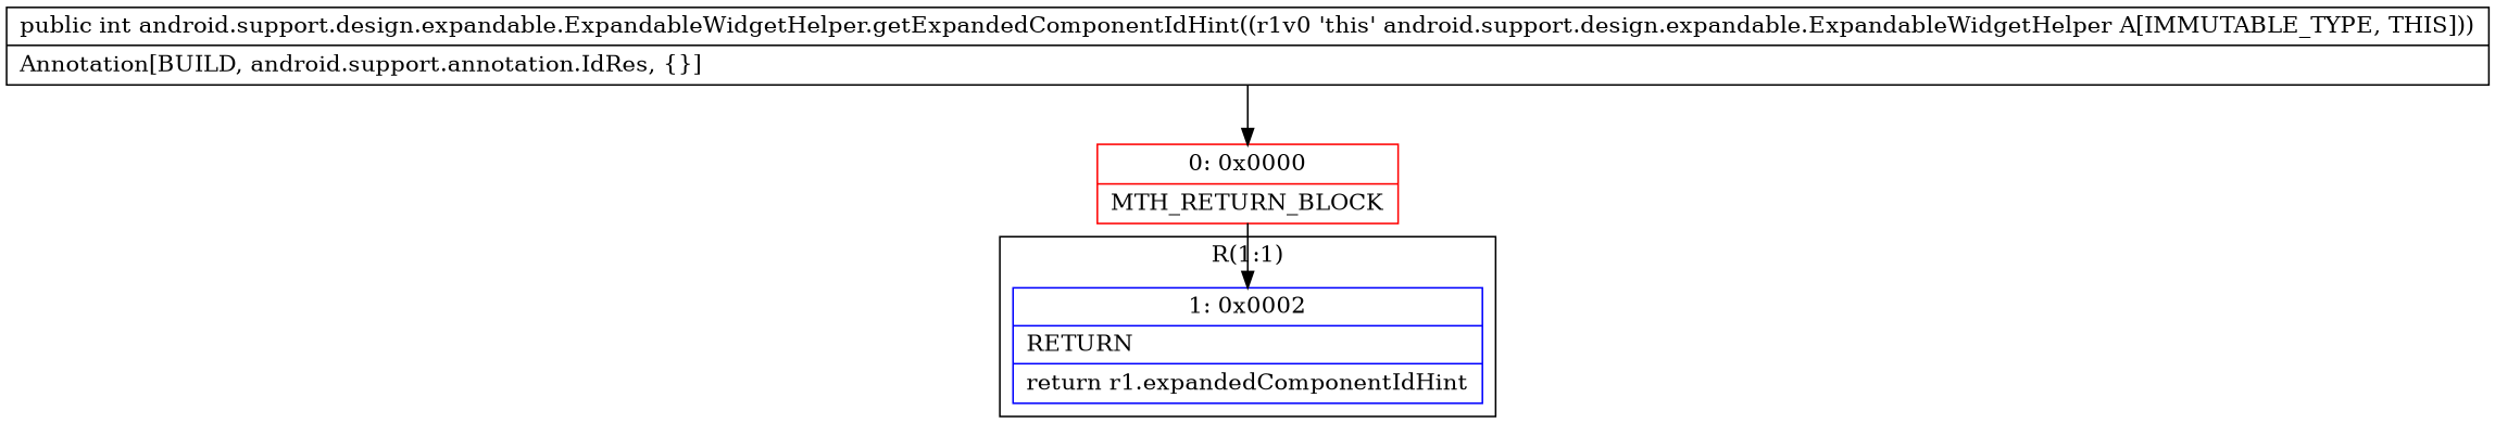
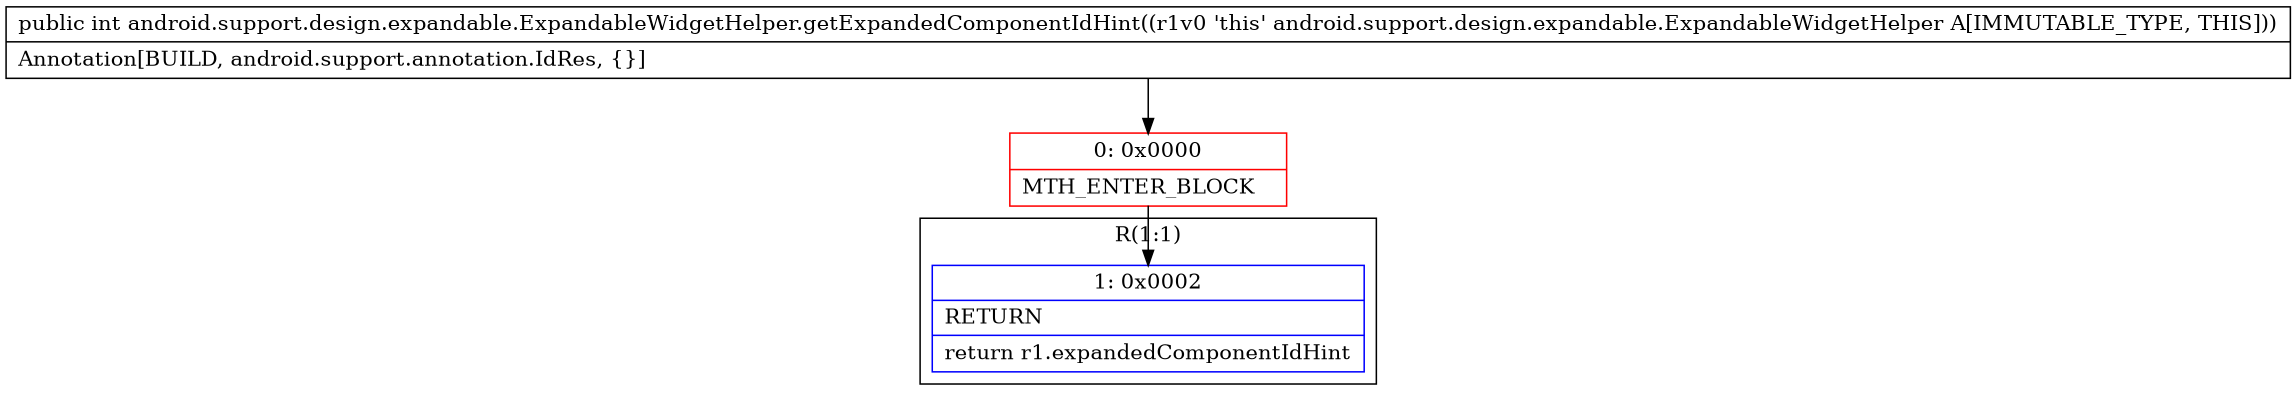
  digraph {
    node [shape=record]
    n1 [color=blue label="{1\:\ 0x0002|RETURN\l|return r1.expandedComponentIdHint\l}"]
-   n2 [color=red label="{0\:\ 0x0000|MTH_RETURN_BLOCK\l}"]
+   n2 [color=red label="{0\:\ 0x0000|MTH_ENTER_BLOCK\l}"]
    n3 [label="{public int android.support.design.expandable.ExpandableWidgetHelper.getExpandedComponentIdHint((r1v0 'this' android.support.design.expandable.ExpandableWidgetHelper A[IMMUTABLE_TYPE, THIS]))  | Annotation[BUILD, android.support.annotation.IdRes, \{\}]\l}"]
    subgraph cluster_1 {
      label="R(1:1)"
      n1
    }
    n2 -> n1
    n3 -> n2
  }
